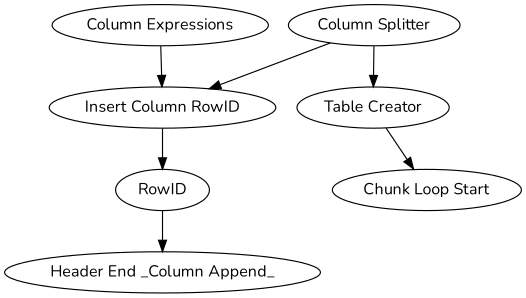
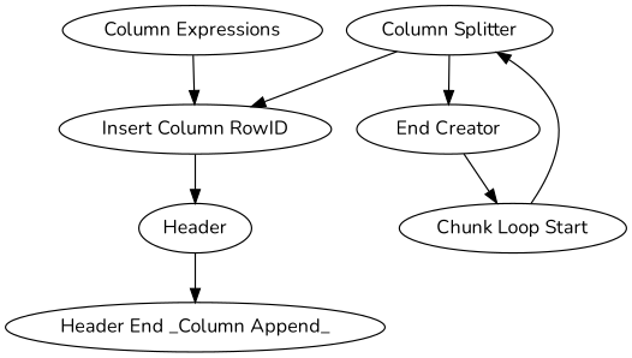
  digraph {
    fontname=Nunito
    rankdir=TB
    node [fontname=Nunito]
    edge [fontname=Nunito]
    n1 [label="Insert Column RowID"]
-   n2 [label=RowID]
+   n2 [label=Header]
    n3 [label="Header End _Column Append_"]
    n4 [label="Column Expressions"]
    n5 [label="Column Splitter"]
-   n6 [label="Table Creator"]
+   n6 [label="End Creator"]
    n7 [label="Chunk Loop Start"]
    n1 -> n2
    n2 -> n3
    n4 -> n1
    n5 -> n1
    n5 -> n6
    n6 -> n7
+   n7 -> n5
  }
